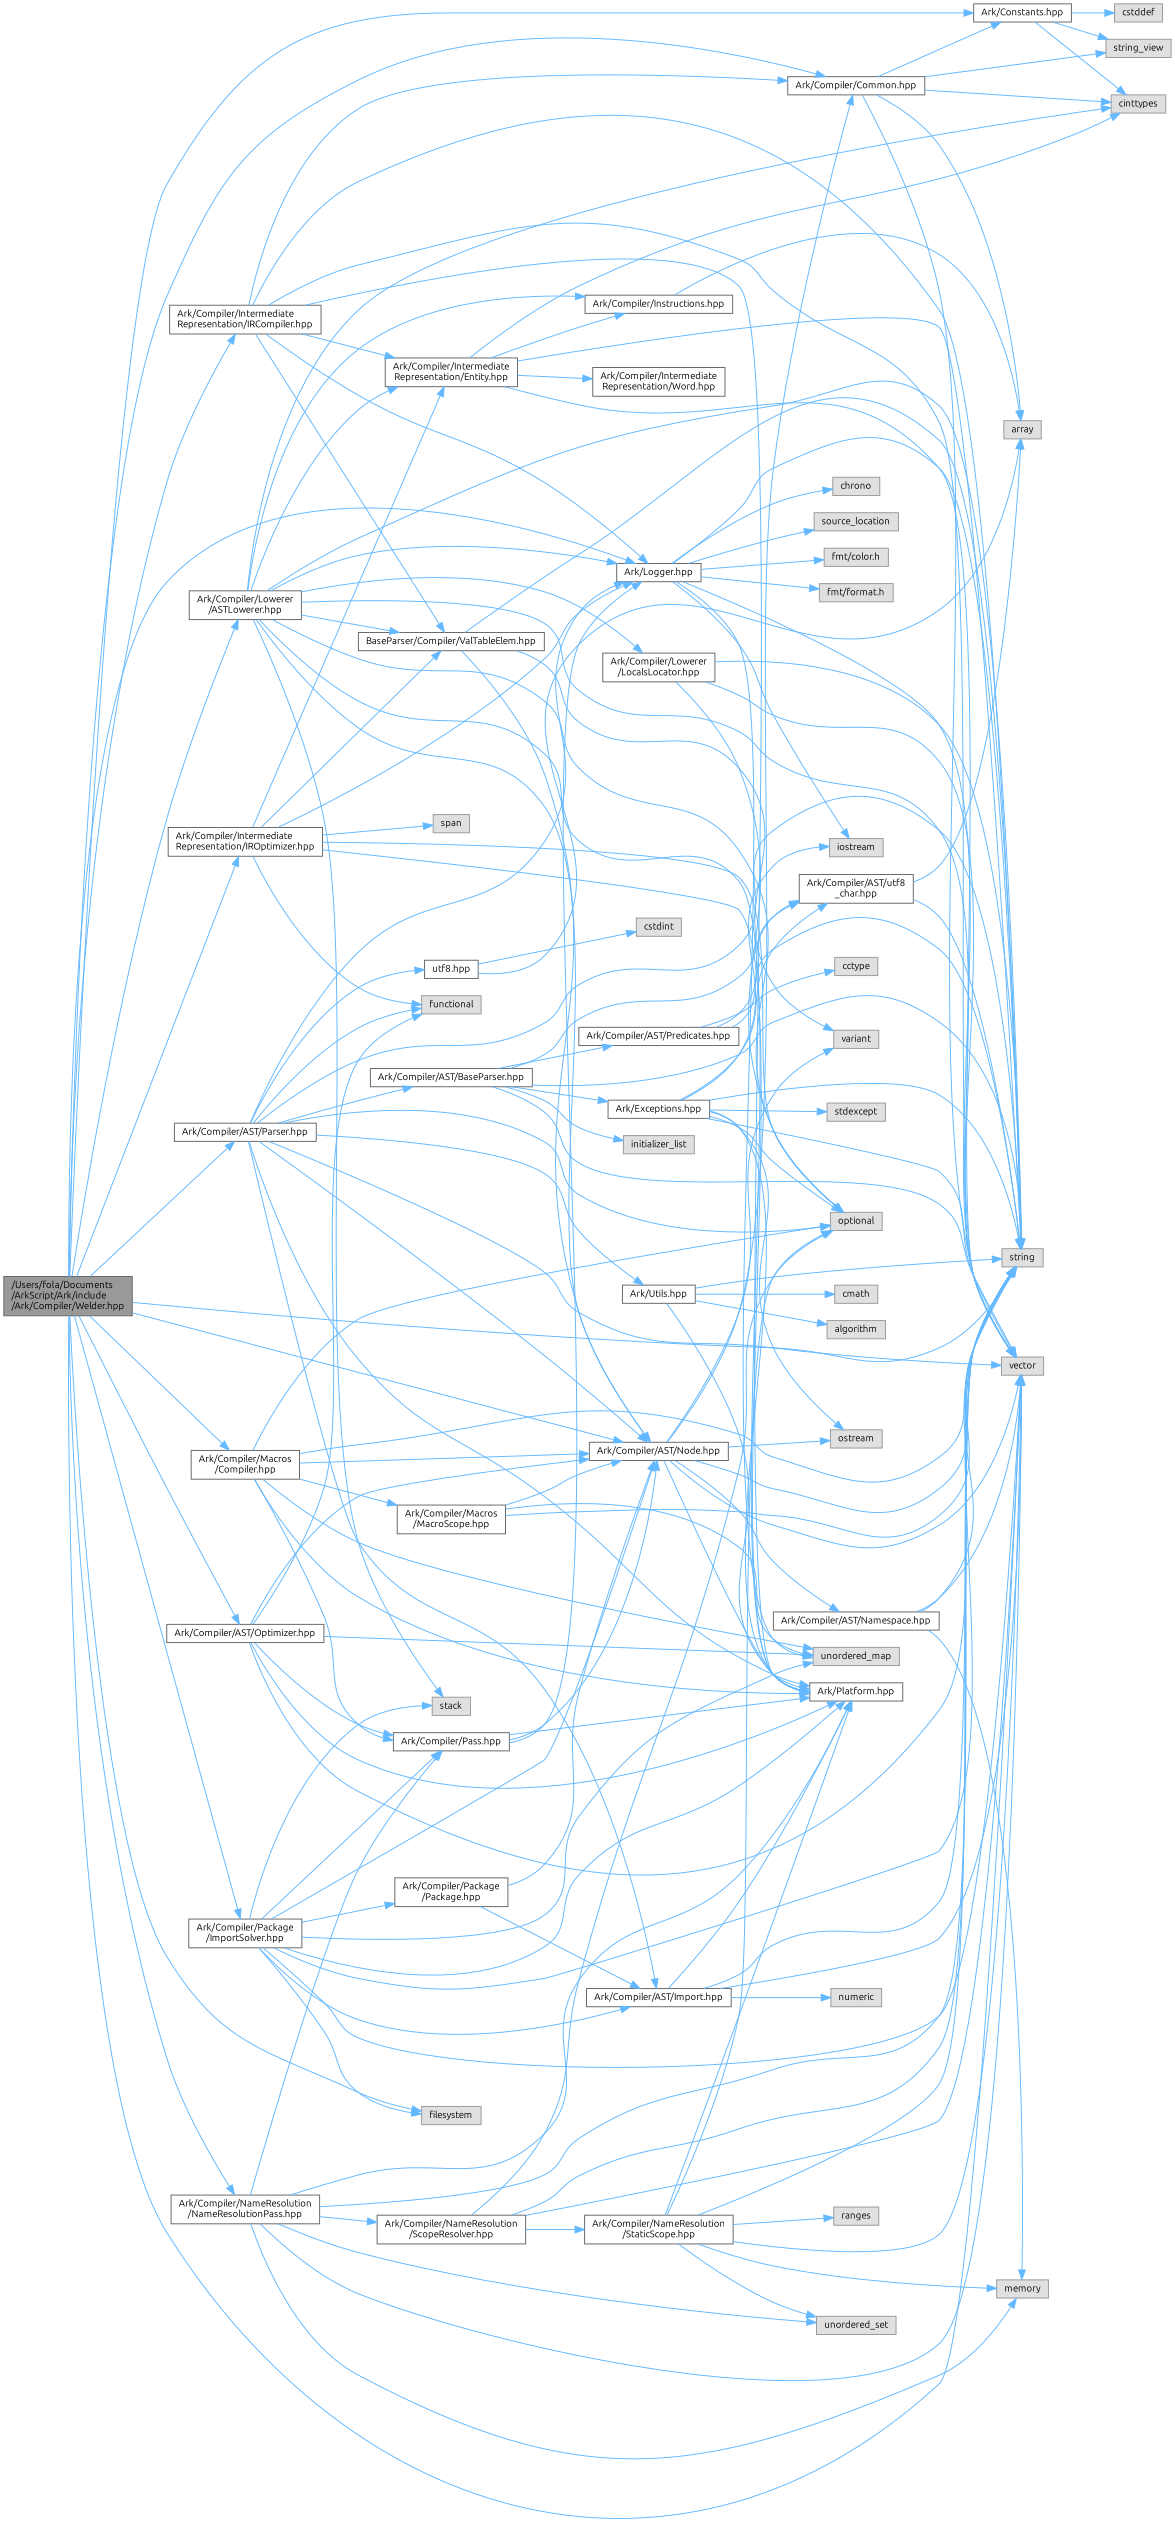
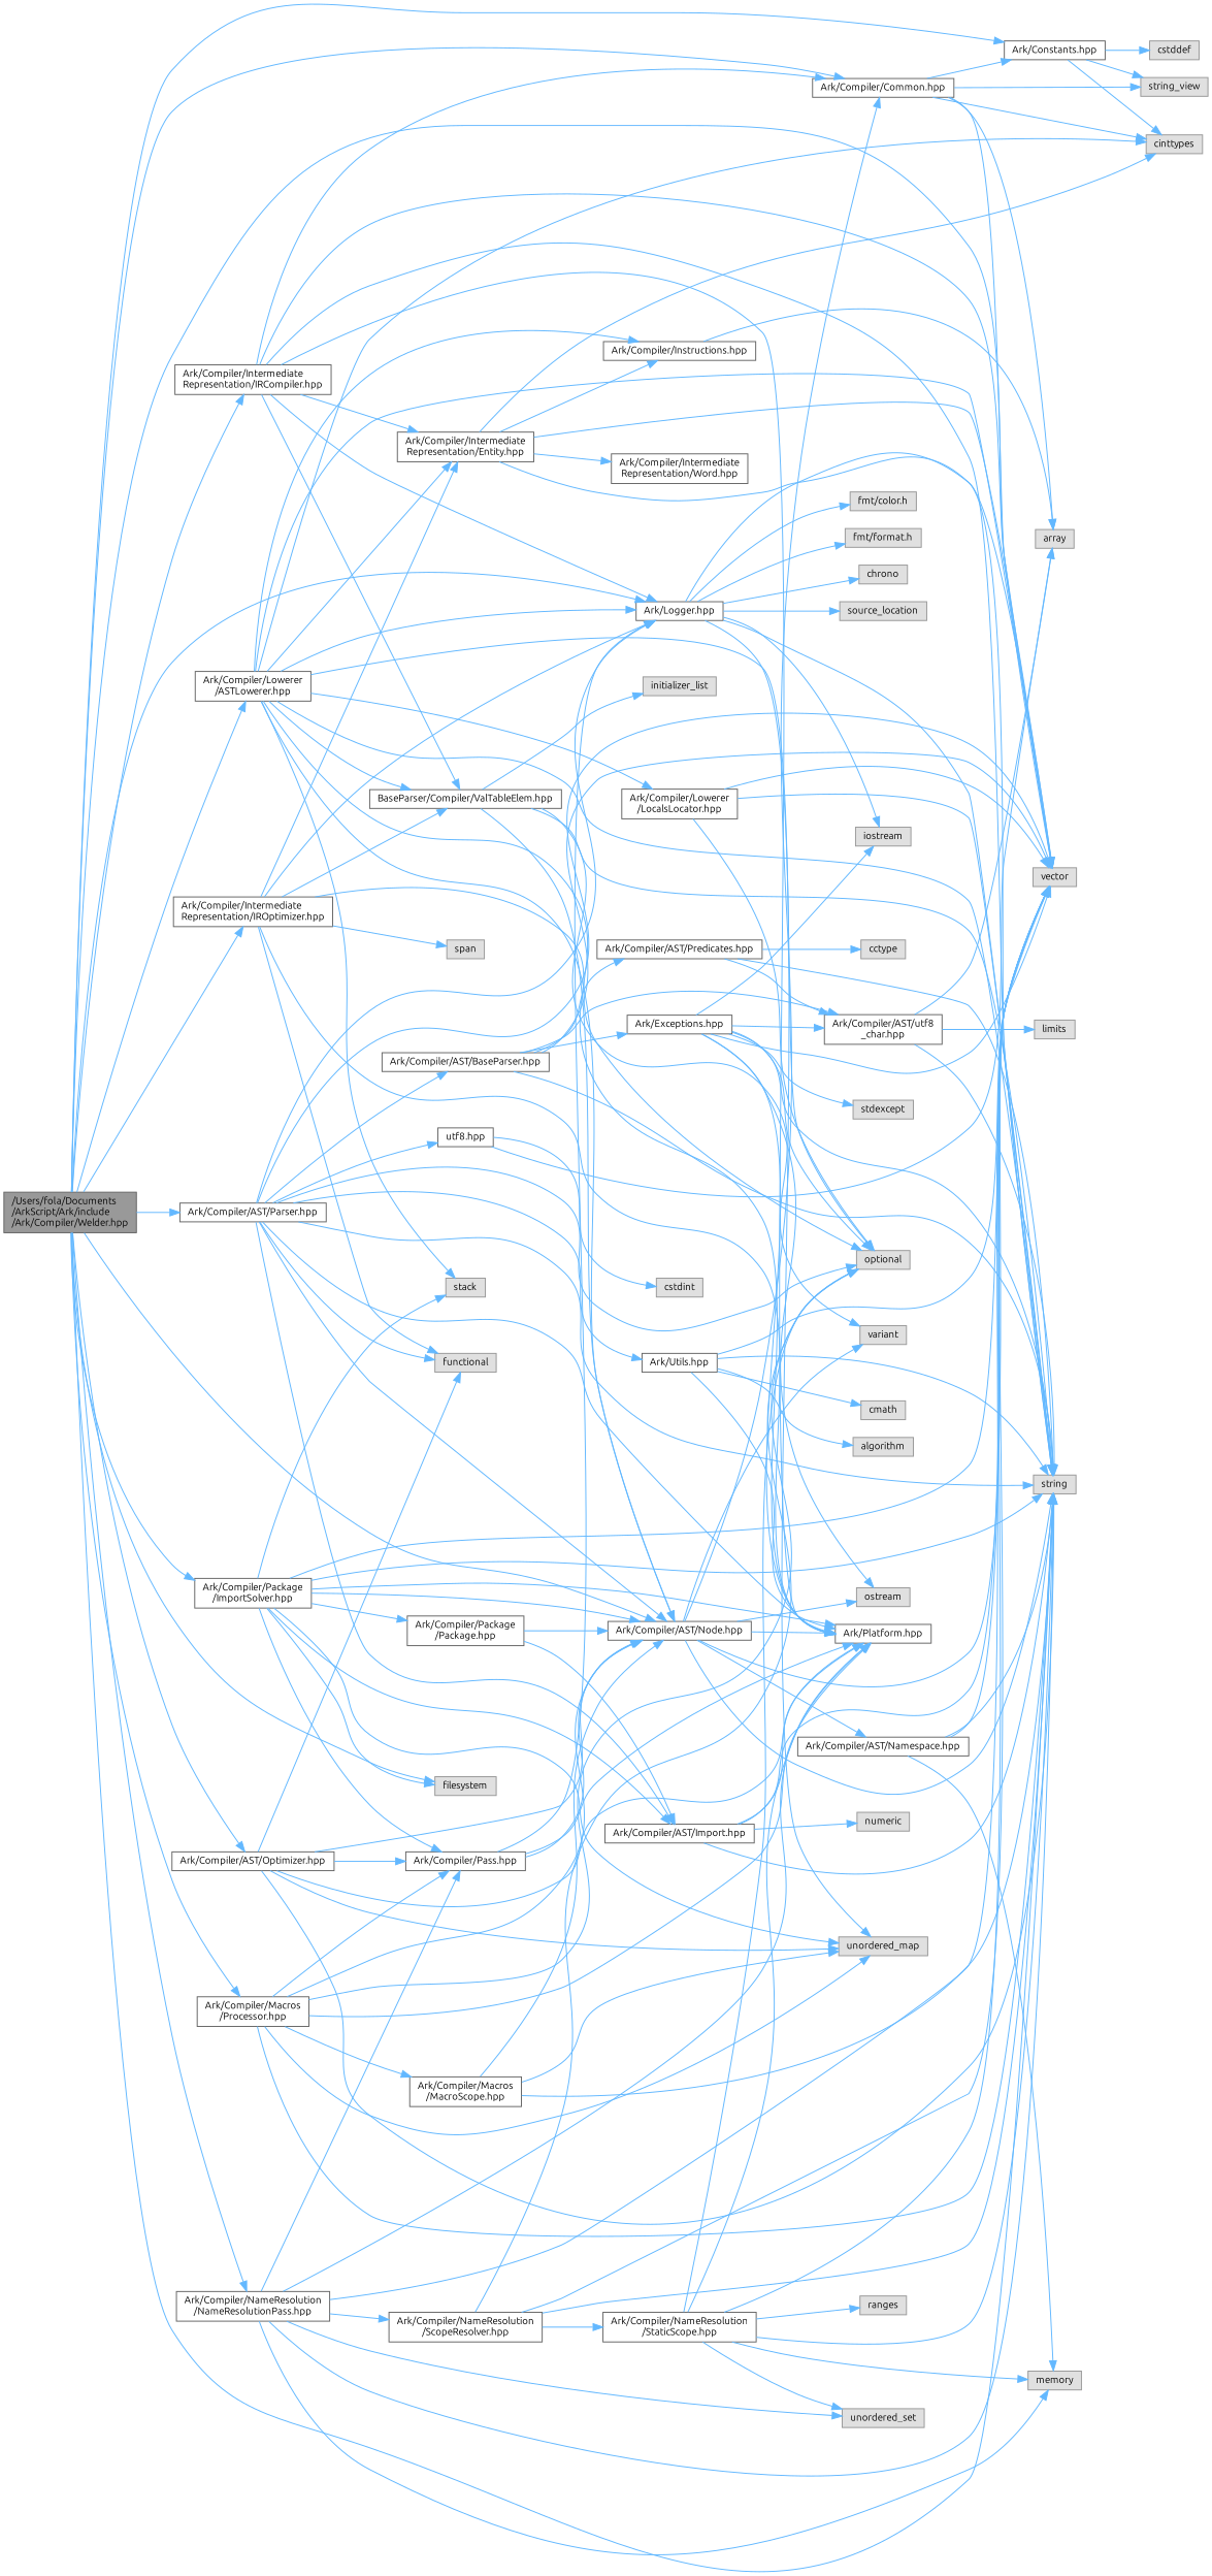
  digraph {
    fontname=Ubuntu
    rankdir=LR
    node [color=grey40 fillcolor=white fontname=Ubuntu fontsize=10 shape=box style=filled]
    edge [color=steelblue1 fontname=Ubuntu fontsize=10 labelfontname=Helvetica labelfontsize=10 style=solid]
    n1 [color=gray40 fillcolor=grey60 fontcolor=black height=0.2 label="/Users/fola/Documents\l/ArkScript/Ark/include\l/Ark/Compiler/Welder.hpp" width=0.4]
    n2 [color=grey60 fillcolor="#E0E0E0" height=0.2 label=string width=0.4]
    n3 [color=grey60 fillcolor="#E0E0E0" height=0.2 label=vector width=0.4]
    n4 [color=grey60 fillcolor="#E0E0E0" height=0.2 label=filesystem width=0.4]
    n5 [height=0.2 label="Ark/Compiler/Common.hpp" width=0.4]
    n6 [height=0.2 label="Ark/Constants.hpp" width=0.4]
    n7 [height=0.2 label="Ark/Compiler/AST/Node.hpp" width=0.4]
    n8 [height=0.2 label="Ark/Compiler/AST/Parser.hpp" width=0.4]
    n9 [height=0.2 label="Ark/Logger.hpp" width=0.4]
    n10 [height=0.2 label="Ark/Compiler/Lowerer\l/ASTLowerer.hpp" width=0.4]
    n11 [height=0.2 label="Ark/Compiler/Intermediate\lRepresentation/IROptimizer.hpp" width=0.4]
    n12 [height=0.2 label="Ark/Compiler/Intermediate\lRepresentation/IRCompiler.hpp" width=0.4]
    n13 [height=0.2 label="Ark/Compiler/Package\l/ImportSolver.hpp" width=0.4]
-   n14 [height=0.2 label="Ark/Compiler/Macros\l/Compiler.hpp" width=0.4]
+   n14 [height=0.2 label="Ark/Compiler/Macros\l/Processor.hpp" width=0.4]
    n15 [height=0.2 label="Ark/Compiler/AST/Optimizer.hpp" width=0.4]
    n16 [height=0.2 label="Ark/Compiler/NameResolution\l/NameResolutionPass.hpp" width=0.4]
    n17 [color=grey60 fillcolor="#E0E0E0" height=0.2 label=array width=0.4]
    n18 [color=grey60 fillcolor="#E0E0E0" height=0.2 label=string_view width=0.4]
    n19 [color=grey60 fillcolor="#E0E0E0" height=0.2 label=cinttypes width=0.4]
    n20 [color=grey60 fillcolor="#E0E0E0" height=0.2 label=cstddef width=0.4]
    n21 [color=grey60 fillcolor="#E0E0E0" height=0.2 label=variant width=0.4]
    n22 [color=grey60 fillcolor="#E0E0E0" height=0.2 label=ostream width=0.4]
    n23 [height=0.2 label="Ark/Compiler/AST/Namespace.hpp" width=0.4]
    n24 [height=0.2 label="Ark/Platform.hpp" width=0.4]
    n25 [height=0.2 label="Ark/Compiler/AST/BaseParser.hpp" width=0.4]
    n26 [color=grey60 fillcolor="#E0E0E0" height=0.2 label=optional width=0.4]
    n27 [height=0.2 label="Ark/Compiler/AST/Import.hpp" width=0.4]
    n28 [height=0.2 label="Ark/Utils.hpp" width=0.4]
    n29 [color=grey60 fillcolor="#E0E0E0" height=0.2 label=functional width=0.4]
    n30 [height=0.2 label="utf8.hpp" width=0.4]
    n31 [color=grey60 fillcolor="#E0E0E0" height=0.2 label=iostream width=0.4]
    n32 [color=grey60 fillcolor="#E0E0E0" height=0.2 label="fmt/format.h" width=0.4]
    n33 [color=grey60 fillcolor="#E0E0E0" height=0.2 label=chrono width=0.4]
    n34 [color=grey60 fillcolor="#E0E0E0" height=0.2 label=source_location width=0.4]
    n35 [color=grey60 fillcolor="#E0E0E0" height=0.2 label=unordered_map width=0.4]
    n36 [color=grey60 fillcolor="#E0E0E0" height=0.2 label="fmt/color.h" width=0.4]
    n37 [color=grey60 fillcolor="#E0E0E0" height=0.2 label=stack width=0.4]
    n38 [height=0.2 label="Ark/Compiler/Instructions.hpp" width=0.4]
    n39 [height=0.2 label="Ark/Compiler/Intermediate\lRepresentation/Entity.hpp" width=0.4]
    n40 [height=0.2 label="BaseParser/Compiler/ValTableElem.hpp" width=0.4]
    n41 [height=0.2 label="Ark/Compiler/Lowerer\l/LocalsLocator.hpp" width=0.4]
    n42 [color=grey60 fillcolor="#E0E0E0" height=0.2 label=span width=0.4]
    n43 [height=0.2 label="Ark/Compiler/Pass.hpp" width=0.4]
    n44 [height=0.2 label="Ark/Compiler/Package\l/Package.hpp" width=0.4]
    n45 [height=0.2 label="Ark/Compiler/Macros\l/MacroScope.hpp" width=0.4]
    n46 [color=grey60 fillcolor="#E0E0E0" height=0.2 label=memory width=0.4]
    n47 [color=grey60 fillcolor="#E0E0E0" height=0.2 label=unordered_set width=0.4]
    n48 [height=0.2 label="Ark/Compiler/NameResolution\l/ScopeResolver.hpp" width=0.4]
    n49 [color=grey60 fillcolor="#E0E0E0" height=0.2 label=initializer_list width=0.4]
    n50 [height=0.2 label="Ark/Exceptions.hpp" width=0.4]
    n51 [height=0.2 label="Ark/Compiler/AST/utf8\l_char.hpp" width=0.4]
    n52 [height=0.2 label="Ark/Compiler/AST/Predicates.hpp" width=0.4]
    n53 [color=grey60 fillcolor="#E0E0E0" height=0.2 label=numeric width=0.4]
    n54 [color=grey60 fillcolor="#E0E0E0" height=0.2 label=algorithm width=0.4]
    n55 [color=grey60 fillcolor="#E0E0E0" height=0.2 label=cmath width=0.4]
    n56 [color=grey60 fillcolor="#E0E0E0" height=0.2 label=cstdint width=0.4]
    n57 [color=grey60 fillcolor="#E0E0E0" height=0.2 label=stdexcept width=0.4]
+   n58 [color=grey60 fillcolor="#E0E0E0" height=0.2 label=limits width=0.4]
    n59 [color=grey60 fillcolor="#E0E0E0" height=0.2 label=cctype width=0.4]
    n60 [height=0.2 label="Ark/Compiler/Intermediate\lRepresentation/Word.hpp" width=0.4]
    n61 [height=0.2 label="Ark/Compiler/NameResolution\l/StaticScope.hpp" width=0.4]
    n62 [color=grey60 fillcolor="#E0E0E0" height=0.2 label=ranges width=0.4]
    n1 -> n2
    n1 -> n3
    n1 -> n4
    n1 -> n5
    n1 -> n6
    n1 -> n7
    n1 -> n8
    n1 -> n9
    n1 -> n10
    n1 -> n11
    n1 -> n12
    n1 -> n13
    n1 -> n14
    n1 -> n15
    n1 -> n16
    n5 -> n3
    n5 -> n6
    n5 -> n17
    n5 -> n18
    n5 -> n19
    n6 -> n18
    n6 -> n19
    n6 -> n20
    n7 -> n2
    n7 -> n3
    n7 -> n5
    n7 -> n21
    n7 -> n22
    n7 -> n23
    n7 -> n24
    n8 -> n2
    n8 -> n3
    n8 -> n7
    n8 -> n9
    n8 -> n24
    n8 -> n25
    n8 -> n26
    n8 -> n27
    n8 -> n28
    n8 -> n29
    n8 -> n30
    n9 -> n2
    n9 -> n3
    n9 -> n31
    n9 -> n32
    n9 -> n33
    n9 -> n34
    n9 -> n35
    n9 -> n36
    n10 -> n2
    n10 -> n3
    n10 -> n7
    n10 -> n9
    n10 -> n19
    n10 -> n24
    n10 -> n26
    n10 -> n37
    n10 -> n38
    n10 -> n39
    n10 -> n40
    n10 -> n41
    n11 -> n9
    n11 -> n24
    n11 -> n26
    n11 -> n29
    n11 -> n39
    n11 -> n40
    n11 -> n42
    n12 -> n2
    n12 -> n3
    n12 -> n5
    n12 -> n9
    n12 -> n24
    n12 -> n39
    n12 -> n40
    n13 -> n2
    n13 -> n3
    n13 -> n4
    n13 -> n7
    n13 -> n24
    n13 -> n27
    n13 -> n35
    n13 -> n37
    n13 -> n43
    n13 -> n44
    n14 -> n2
    n14 -> n7
    n14 -> n24
    n14 -> n26
    n14 -> n35
    n14 -> n43
    n14 -> n45
    n15 -> n2
    n15 -> n7
    n15 -> n24
    n15 -> n29
    n15 -> n35
    n15 -> n43
    n16 -> n2
    n16 -> n3
    n16 -> n24
    n16 -> n43
    n16 -> n46
    n16 -> n47
    n16 -> n48
    n23 -> n2
    n23 -> n3
    n23 -> n46
    n25 -> n2
    n25 -> n3
-   n25 -> n49
+   n40 -> n49
    n25 -> n50
    n25 -> n51
    n25 -> n52
    n27 -> n2
    n27 -> n3
    n27 -> n24
    n27 -> n53
    n28 -> n2
+   n28 -> n3
    n28 -> n24
    n28 -> n54
    n28 -> n55
    n30 -> n17
    n30 -> n56
    n38 -> n17
    n39 -> n2
    n39 -> n3
    n39 -> n19
    n39 -> n38
    n39 -> n60
    n40 -> n2
    n40 -> n7
    n40 -> n21
    n41 -> n2
    n41 -> n3
    n41 -> n26
    n43 -> n7
    n43 -> n9
    n43 -> n24
    n44 -> n7
    n44 -> n27
    n45 -> n2
    n45 -> n7
    n45 -> n35
    n48 -> n2
    n48 -> n3
    n48 -> n26
    n48 -> n61
    n50 -> n2
    n50 -> n3
    n50 -> n22
    n50 -> n24
    n50 -> n26
    n50 -> n31
    n50 -> n51
    n50 -> n57
    n51 -> n2
    n51 -> n17
+   n51 -> n58
    n52 -> n2
    n52 -> n51
    n52 -> n59
    n61 -> n2
    n61 -> n3
    n61 -> n24
    n61 -> n26
    n61 -> n46
    n61 -> n47
    n61 -> n62
  }
